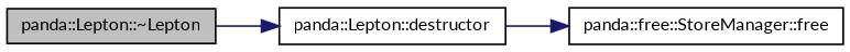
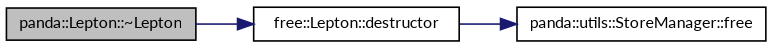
  digraph {
    fontname=Lato
    rankdir=LR
    node [color=black fillcolor=white fontname=Lato fontsize=10 shape=record style=filled]
    edge [color=midnightblue fontname=Lato fontsize=10 labelfontname=Helvetica labelfontsize=10 style=solid]
    n1 [fillcolor=grey75 fontcolor=black height=0.2 label="panda::Lepton::~Lepton" width=0.4]
-   n2 [height=0.2 label="panda::Lepton::destructor" width=0.4]
-   n3 [height=0.2 label="panda::free::StoreManager::free" width=0.4]
+   n2 [height=0.2 label="free::Lepton::destructor" width=0.4]
+   n3 [height=0.2 label="panda::utils::StoreManager::free" width=0.4]
    n1 -> n2
    n2 -> n3
  }
